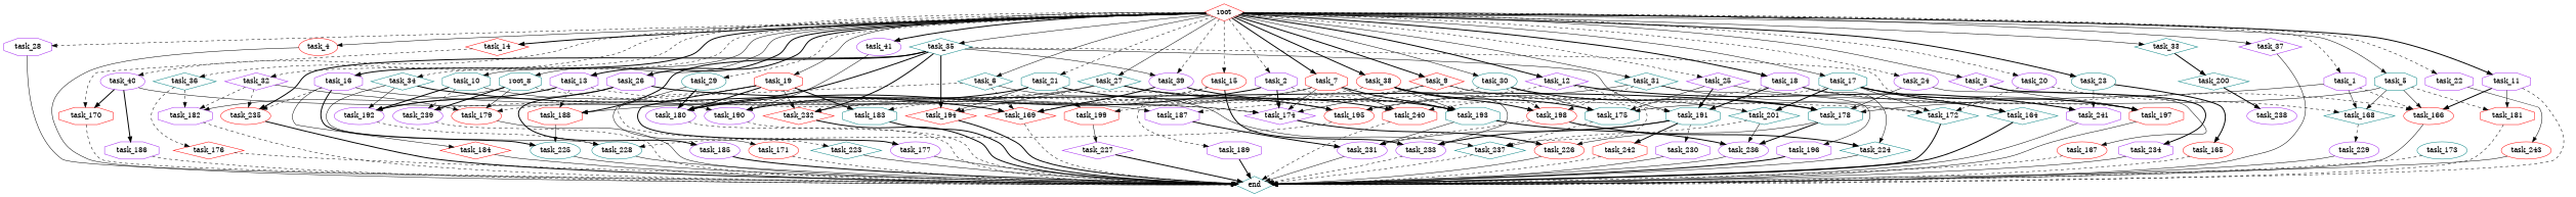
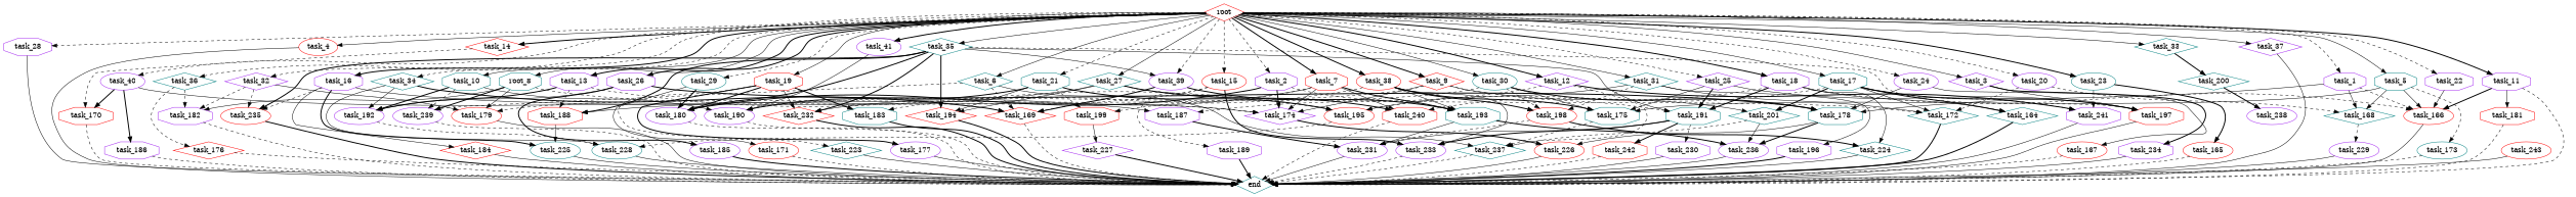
  digraph {
    node [color=purple shape=octagon]
    edge [style=solid]
    end [color=teal shape=diamond]
    task_189
    task_171 [color=red shape=ellipse]
    task_32 [shape=diamond]
    task_179 [color=red shape=ellipse]
    task_235 [color=red shape=ellipse]
    task_182
    task_191 [color=teal]
    task_231 [shape=ellipse]
    task_230
    task_242 [color=red]
    task_233 [shape=ellipse]
    task_28
    task_27 [color=teal shape=diamond]
    task_188 [color=red]
    task_240 [color=red]
    task_194 [color=red shape=diamond]
    task_172 [color=teal shape=diamond]
    task_225 [color=teal shape=ellipse]
    task_4 [color=red shape=ellipse]
    task_180 [shape=ellipse]
    task_2
    task_174 [shape=diamond]
    task_193 [color=teal]
    task_226 [color=red shape=ellipse]
    task_236 [shape=ellipse]
    task_13
    task_192 [shape=ellipse]
    task_195 [color=red shape=ellipse]
    task_228 [color=teal shape=ellipse]
    task_224 [color=teal shape=diamond]
    task_186
    task_41 [shape=ellipse]
    task_190 [shape=ellipse]
    task_177 [shape=ellipse]
    task_168 [color=teal shape=diamond]
    task_229 [shape=ellipse]
    task_223 [color=teal shape=diamond]
    task_6 [color=teal shape=diamond]
    task_237 [color=teal shape=diamond]
    task_169 [color=red shape=diamond]
    task_239 [shape=ellipse]
    task_9 [color=red shape=diamond]
    task_201 [color=teal shape=diamond]
    task_20 [shape=ellipse]
    task_227 [shape=diamond]
    task_241
    task_183 [color=teal]
    task_31 [color=teal shape=diamond]
    task_196
    task_198 [color=red shape=ellipse]
    task_14 [color=red shape=diamond]
    task_170 [color=red]
    task_16
    task_184 [color=red shape=diamond]
    task_185 [shape=ellipse]
    task_175 [color=teal]
    task_243 [color=red shape=ellipse]
    task_40 [shape=ellipse]
    task_187
    task_15 [color=red shape=ellipse]
    task_10 [color=teal]
    task_173 [color=teal shape=ellipse]
    task_29 [color=teal shape=ellipse]
    task_199 [color=red]
    task_26
    task_178 [color=teal]
    task_25 [shape=diamond]
    task_197 [color=red]
    task_19 [color=red]
    task_232 [color=red shape=diamond]
    task_18
    task_166 [color=red shape=ellipse]
    task_164 [color=teal shape=diamond]
    task_12 [shape=diamond]
    task_36 [color=teal shape=diamond]
    task_176 [color=red shape=diamond]
    task_33 [color=teal shape=diamond]
    task_200 [color=teal shape=diamond]
    task_238 [shape=ellipse]
    task_24 [shape=ellipse]
    task_167 [color=red shape=ellipse]
    task_21 [color=teal]
    task_37 [shape=diamond]
    task_23 [color=teal shape=ellipse]
    task_165 [color=red shape=ellipse]
    root [color=red shape=diamond]
    task_5 [color=teal]
    task_11
    task_3 [shape=diamond]
    task_39 [shape=ellipse]
    task_22
    task_7 [color=red]
    task_34 [color=teal shape=diamond]
    task_17 [color=teal]
    task_1
    task_35 [color=teal shape=diamond]
    task_30 [color=teal shape=ellipse]
    task_38 [color=red shape=ellipse]
    n100 [color=teal label=root_8]
    task_181 [color=red]
    task_234
    task_189 -> end [style=bold]
    task_171 -> end [style=dashed]
    task_32 -> task_179
    task_32 -> task_235 [style=dashed]
    task_32 -> task_182 [style=dashed]
    task_179 -> end
    task_235 -> end [style=bold]
    task_182 -> end [style=dashed]
    task_191 -> task_231
    task_191 -> task_230 [style=dashed]
    task_191 -> task_242 [style=bold]
    task_191 -> task_233 [style=bold]
    task_231 -> end
    task_230 -> end
    task_242 -> end [style=dashed]
    task_233 -> end [style=dashed]
    task_28 -> end
    task_27 -> task_188
    task_27 -> task_240 [style=bold]
    task_27 -> task_194
    task_27 -> task_172 [style=dashed]
    task_188 -> task_225
    task_240 -> end [style=dashed]
    task_194 -> end [style=bold]
    task_172 -> end [style=bold]
    task_225 -> end
    task_4 -> end
    task_180 -> end [style=dashed]
    task_2 -> task_180 [style=bold]
    task_2 -> task_174 [style=bold]
    task_2 -> task_193 [style=dashed]
    task_174 -> task_226 [style=bold]
    task_193 -> task_231
    task_193 -> task_236 [style=bold]
    task_226 -> end
    task_236 -> end
    task_13 -> task_188 [style=dashed]
    task_13 -> task_192 [style=bold]
    task_13 -> task_195 [style=dashed]
    task_192 -> task_228 [style=dashed]
    task_195 -> task_228 [style=dashed]
    task_228 -> end
    task_224 -> end
    task_186 -> end [style=dashed]
    task_41 -> task_190
    task_190 -> end [style=dashed]
    task_177 -> end
    task_168 -> task_229 [style=dashed]
    task_229 -> end
    task_223 -> end
    task_6 -> task_237
    task_6 -> task_169 [style=dashed]
    task_6 -> task_239 [style=dashed]
    task_237 -> end [style=dashed]
    task_169 -> end [style=dashed]
    task_239 -> end [style=dashed]
    task_9 -> task_179 [style=dashed]
    task_9 -> task_191 [style=dashed]
    task_9 -> task_174
    task_9 -> task_201
    task_201 -> task_236
    task_201 -> task_237 [style=dashed]
    task_20 -> task_172 [style=dashed]
    task_20 -> task_168 [style=dashed]
    task_227 -> end [style=bold]
    task_241 -> end
    task_183 -> end [style=bold]
    task_31 -> task_172
    task_31 -> task_195
    task_31 -> task_196
    task_31 -> task_198 [style=dashed]
    task_196 -> end [style=bold]
    task_198 -> task_231 [style=dashed]
    task_198 -> task_224 [style=bold]
    task_14 -> task_170 [style=dashed]
    task_170 -> end [style=dashed]
    task_16 -> task_235 [style=dashed]
    task_16 -> task_225 [style=bold]
    task_16 -> task_174
    task_16 -> task_184
    task_184 -> end
    task_185 -> end [style=bold]
    task_175 -> task_237 [style=dashed]
    task_243 -> end
    task_40 -> task_186 [style=bold]
    task_40 -> task_170 [style=bold]
    task_40 -> task_187
    task_187 -> task_231 [style=bold]
    task_15 -> task_189 [style=dashed]
    task_15 -> task_233 [style=bold]
    task_15 -> task_169 [style=dashed]
    task_10 -> task_192 [style=bold]
    task_10 -> task_190
    task_10 -> task_239 [style=dashed]
    task_173 -> end [style=dashed]
    task_29 -> task_171
    task_29 -> task_180 [style=bold]
    task_199 -> task_227
    task_26 -> task_192
    task_26 -> task_185 [style=bold]
    task_26 -> task_178 [style=bold]
    task_178 -> task_226
    task_178 -> task_236 [style=bold]
    task_25 -> task_191 [style=bold]
    task_25 -> task_175
    task_25 -> task_197
    task_197 -> end
    task_19 -> task_180 [style=bold]
    task_19 -> task_177 [style=bold]
    task_19 -> task_223 [style=dashed]
    task_19 -> task_183 [style=bold]
    task_19 -> task_232
    task_232 -> end [style=bold]
    task_18 -> task_191 [style=bold]
    task_18 -> task_240 [style=dashed]
    task_18 -> task_224
    task_18 -> task_166 [style=dashed]
    task_18 -> task_164
    task_166 -> end
    task_164 -> end [style=bold]
    task_12 -> task_237 [style=dashed]
    task_12 -> task_241 [style=bold]
    task_12 -> task_187 [style=dashed]
    task_36 -> task_182 [style=dashed]
    task_36 -> task_176 [style=dashed]
    task_176 -> end [style=dashed]
    task_33 -> task_200 [style=bold]
    task_200 -> task_238 [style=bold]
    task_24 -> task_178
    task_24 -> task_167
    task_167 -> end [style=dashed]
    task_21 -> task_194
    task_21 -> task_195 [style=bold]
    task_21 -> task_190 [style=bold]
    task_21 -> task_199 [style=dashed]
    task_37 -> end
    task_23 -> task_241 [style=dashed]
    task_23 -> task_165 [style=bold]
    task_165 -> end [style=dashed]
    root -> task_32 [style=dashed]
    root -> task_28 [style=dashed]
    root -> task_27
    root -> task_4
    root -> task_2 [style=dashed]
    root -> task_13 [style=bold]
    root -> task_41 [style=bold]
    root -> task_6
    root -> task_9 [style=bold]
    root -> task_20 [style=dashed]
    root -> task_31
    root -> task_14 [style=bold]
    root -> task_16 [style=bold]
    root -> task_40 [style=dashed]
    root -> task_15 [style=dashed]
    root -> task_10
    root -> task_29 [style=dashed]
    root -> task_26 [style=bold]
    root -> task_25 [style=dashed]
    root -> task_19
    root -> task_18 [style=bold]
    root -> task_12 [style=bold]
    root -> task_36 [style=dashed]
    root -> task_33
    root -> task_24 [style=dashed]
    root -> task_21 [style=dashed]
    root -> task_37
    root -> task_23 [style=bold]
    root -> task_5
    root -> task_11 [style=bold]
    root -> task_3
    root -> task_39 [style=dashed]
    root -> task_22 [style=dashed]
    root -> task_7 [style=bold]
    root -> task_34 [style=dashed]
    root -> task_17
    root -> task_1 [style=dashed]
    root -> task_35
    root -> task_30
    root -> task_38 [style=bold]
    root -> n100
    task_5 -> task_168
    task_5 -> task_175
-   task_5 -> task_181 [style=dashed]
+   task_5 -> task_173 [style=dashed]
    task_5 -> task_166
    task_11 -> end [style=dashed]
    task_11 -> task_166 [style=bold]
    task_11 -> task_181
    task_3 -> task_197
    task_3 -> task_234 [style=bold]
    task_39 -> task_193 [style=bold]
    task_39 -> task_169 [style=bold]
-   task_22 -> task_243
+   task_22 -> task_166
    task_7 -> task_240
    task_7 -> task_174
    task_7 -> task_193 [style=bold]
    task_7 -> task_199 [style=dashed]
    task_7 -> task_232
    task_34 -> task_192
    task_34 -> task_228
    task_34 -> task_169 [style=bold]
    task_17 -> task_172
    task_17 -> task_195 [style=dashed]
    task_17 -> task_201 [style=bold]
    task_17 -> task_241 [style=dashed]
    task_17 -> task_197 [style=bold]
    task_17 -> task_164 [style=bold]
    task_1 -> task_168
    task_1 -> task_178
    task_1 -> task_166 [style=dashed]
    task_35 -> task_235 [style=bold]
    task_35 -> task_191
    task_35 -> task_188 [style=bold]
    task_35 -> task_194 [style=bold]
    task_35 -> task_180 [style=bold]
    task_35 -> task_197 [style=dashed]
    task_35 -> task_232 [style=bold]
    task_35 -> task_39
    task_30 -> task_190 [style=dashed]
    task_30 -> task_198 [style=dashed]
    task_30 -> task_175
    task_30 -> task_178 [style=bold]
    task_38 -> task_233
    task_38 -> task_193
    task_38 -> task_183 [style=dashed]
    task_38 -> task_198 [style=bold]
    task_38 -> task_175 [style=bold]
    n100 -> task_179
    n100 -> task_182
    n100 -> task_174 [style=dashed]
    n100 -> task_239 [style=bold]
    task_181 -> end [style=dashed]
    task_234 -> end
  }
